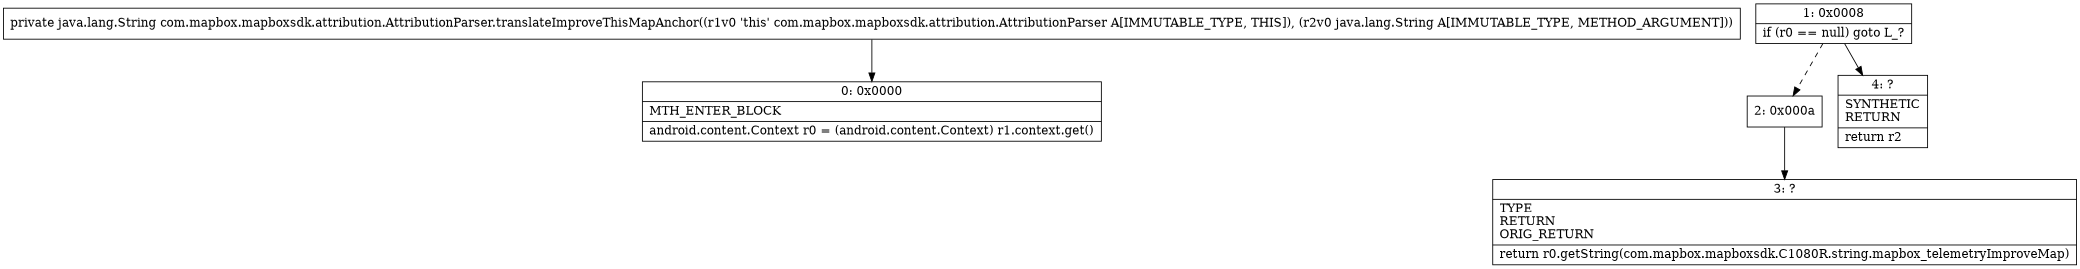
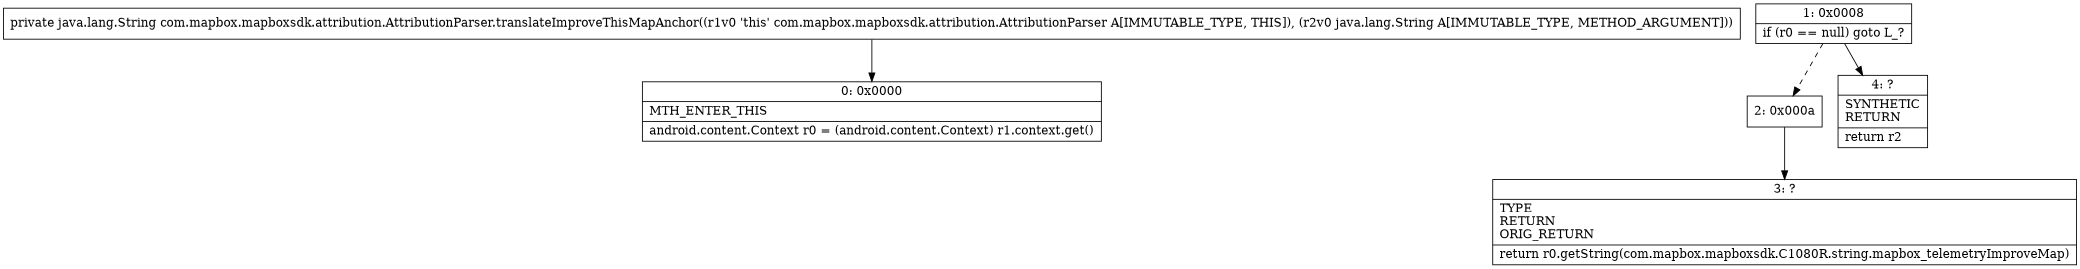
  digraph {
    node [shape=record]
-   n1 [label="{0\:\ 0x0000|MTH_ENTER_BLOCK\l|android.content.Context r0 = (android.content.Context) r1.context.get()\l}"]
+   n1 [label="{0\:\ 0x0000|MTH_ENTER_THIS\l|android.content.Context r0 = (android.content.Context) r1.context.get()\l}"]
    n2 [label="{1\:\ 0x0008|if (r0 == null) goto L_?\l}"]
    n3 [label="{2\:\ 0x000a}"]
    n4 [label="{4\:\ ?|SYNTHETIC\lRETURN\l|return r2\l}"]
    n5 [label="{3\:\ ?|TYPE\lRETURN\lORIG_RETURN\l|return r0.getString(com.mapbox.mapboxsdk.C1080R.string.mapbox_telemetryImproveMap)\l}"]
    n6 [label="{private java.lang.String com.mapbox.mapboxsdk.attribution.AttributionParser.translateImproveThisMapAnchor((r1v0 'this' com.mapbox.mapboxsdk.attribution.AttributionParser A[IMMUTABLE_TYPE, THIS]), (r2v0 java.lang.String A[IMMUTABLE_TYPE, METHOD_ARGUMENT])) }"]
    n2 -> n3 [style=dashed]
    n2 -> n4
    n3 -> n5
    n6 -> n1
  }
